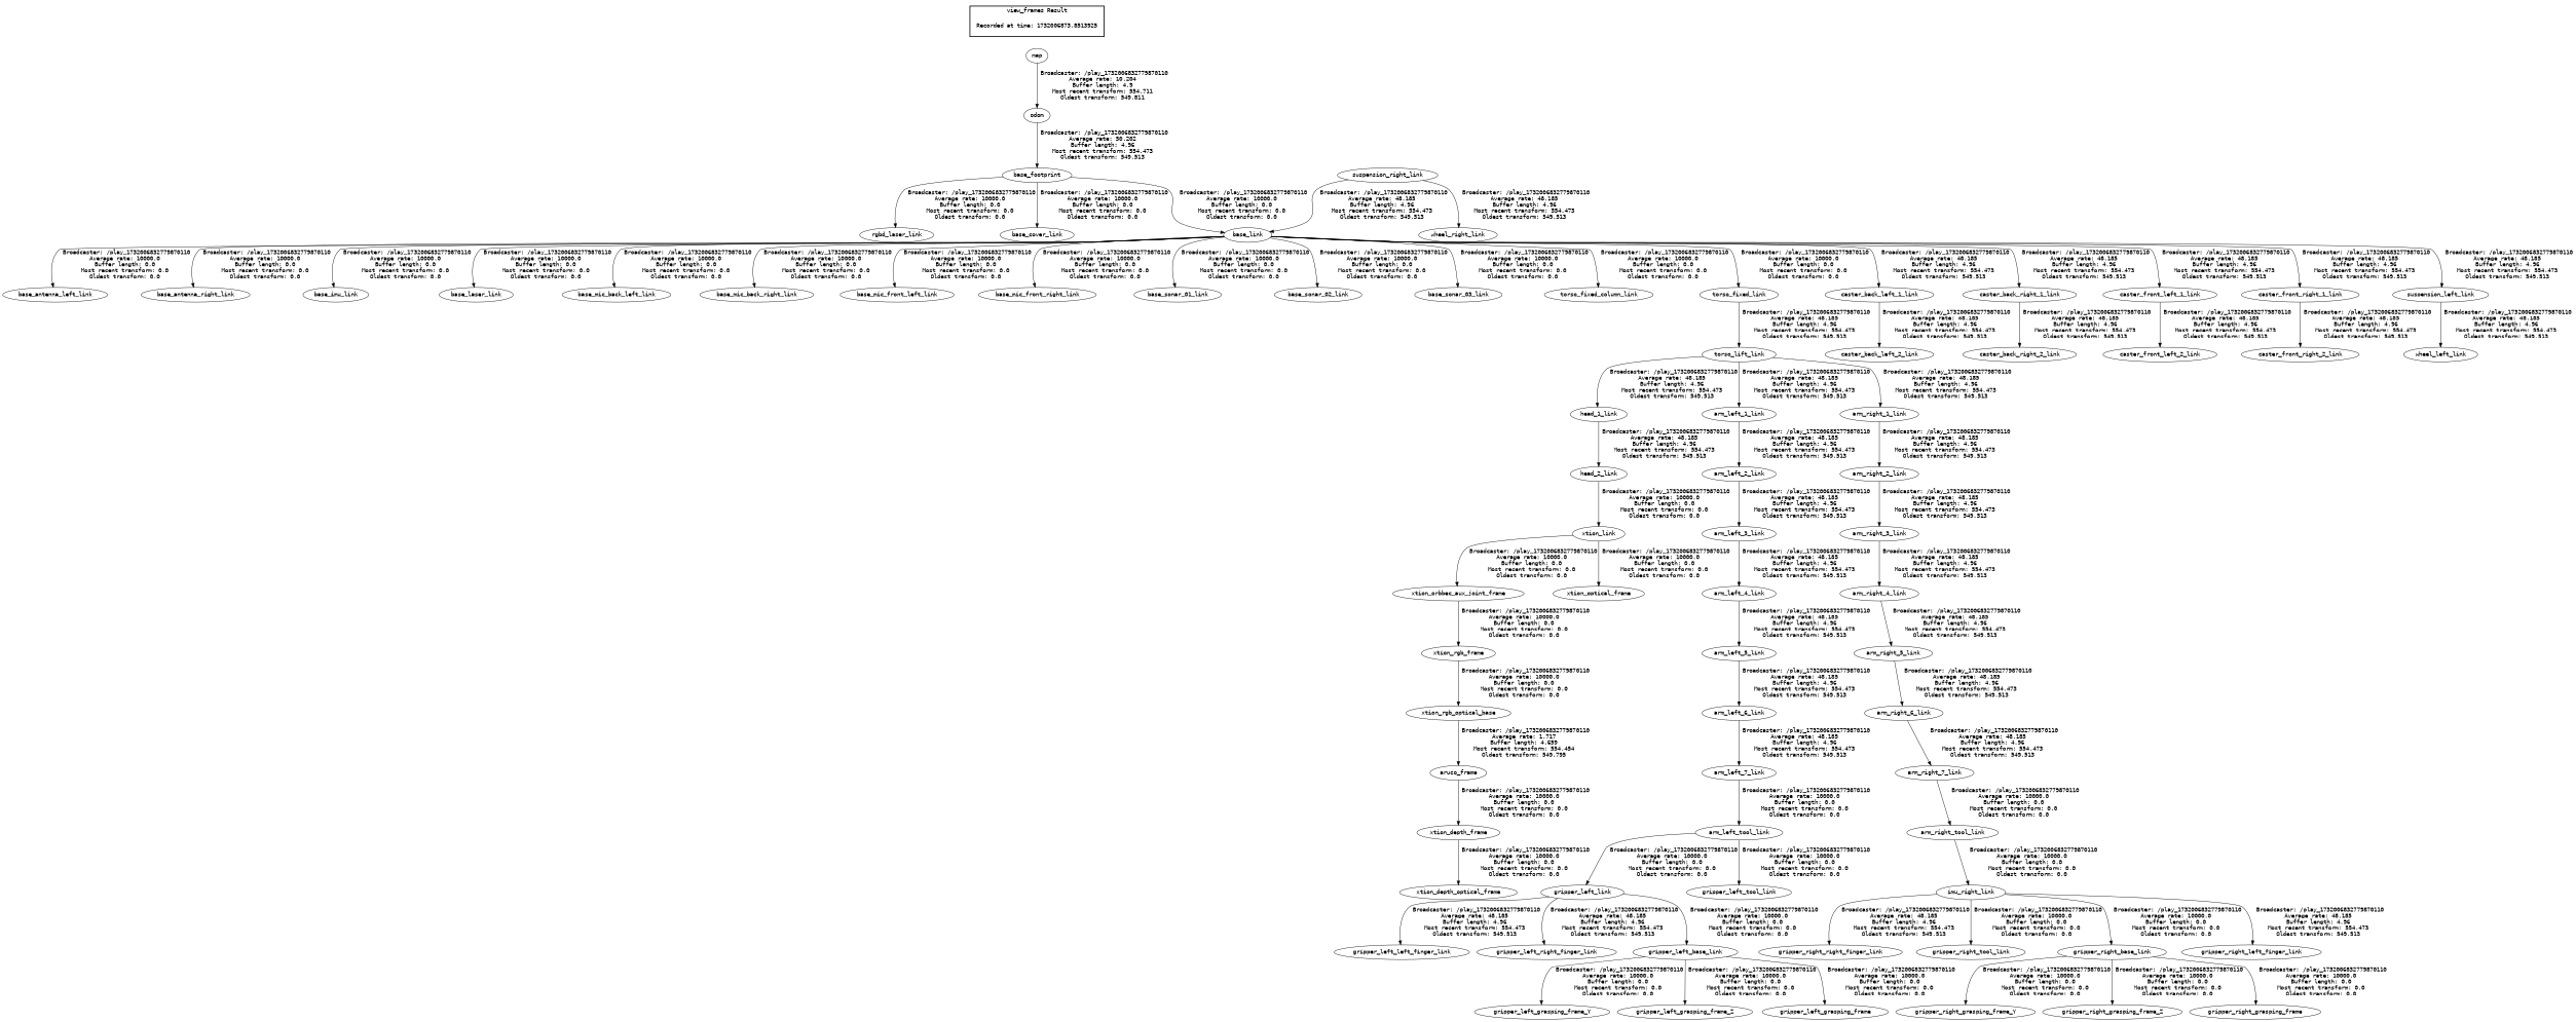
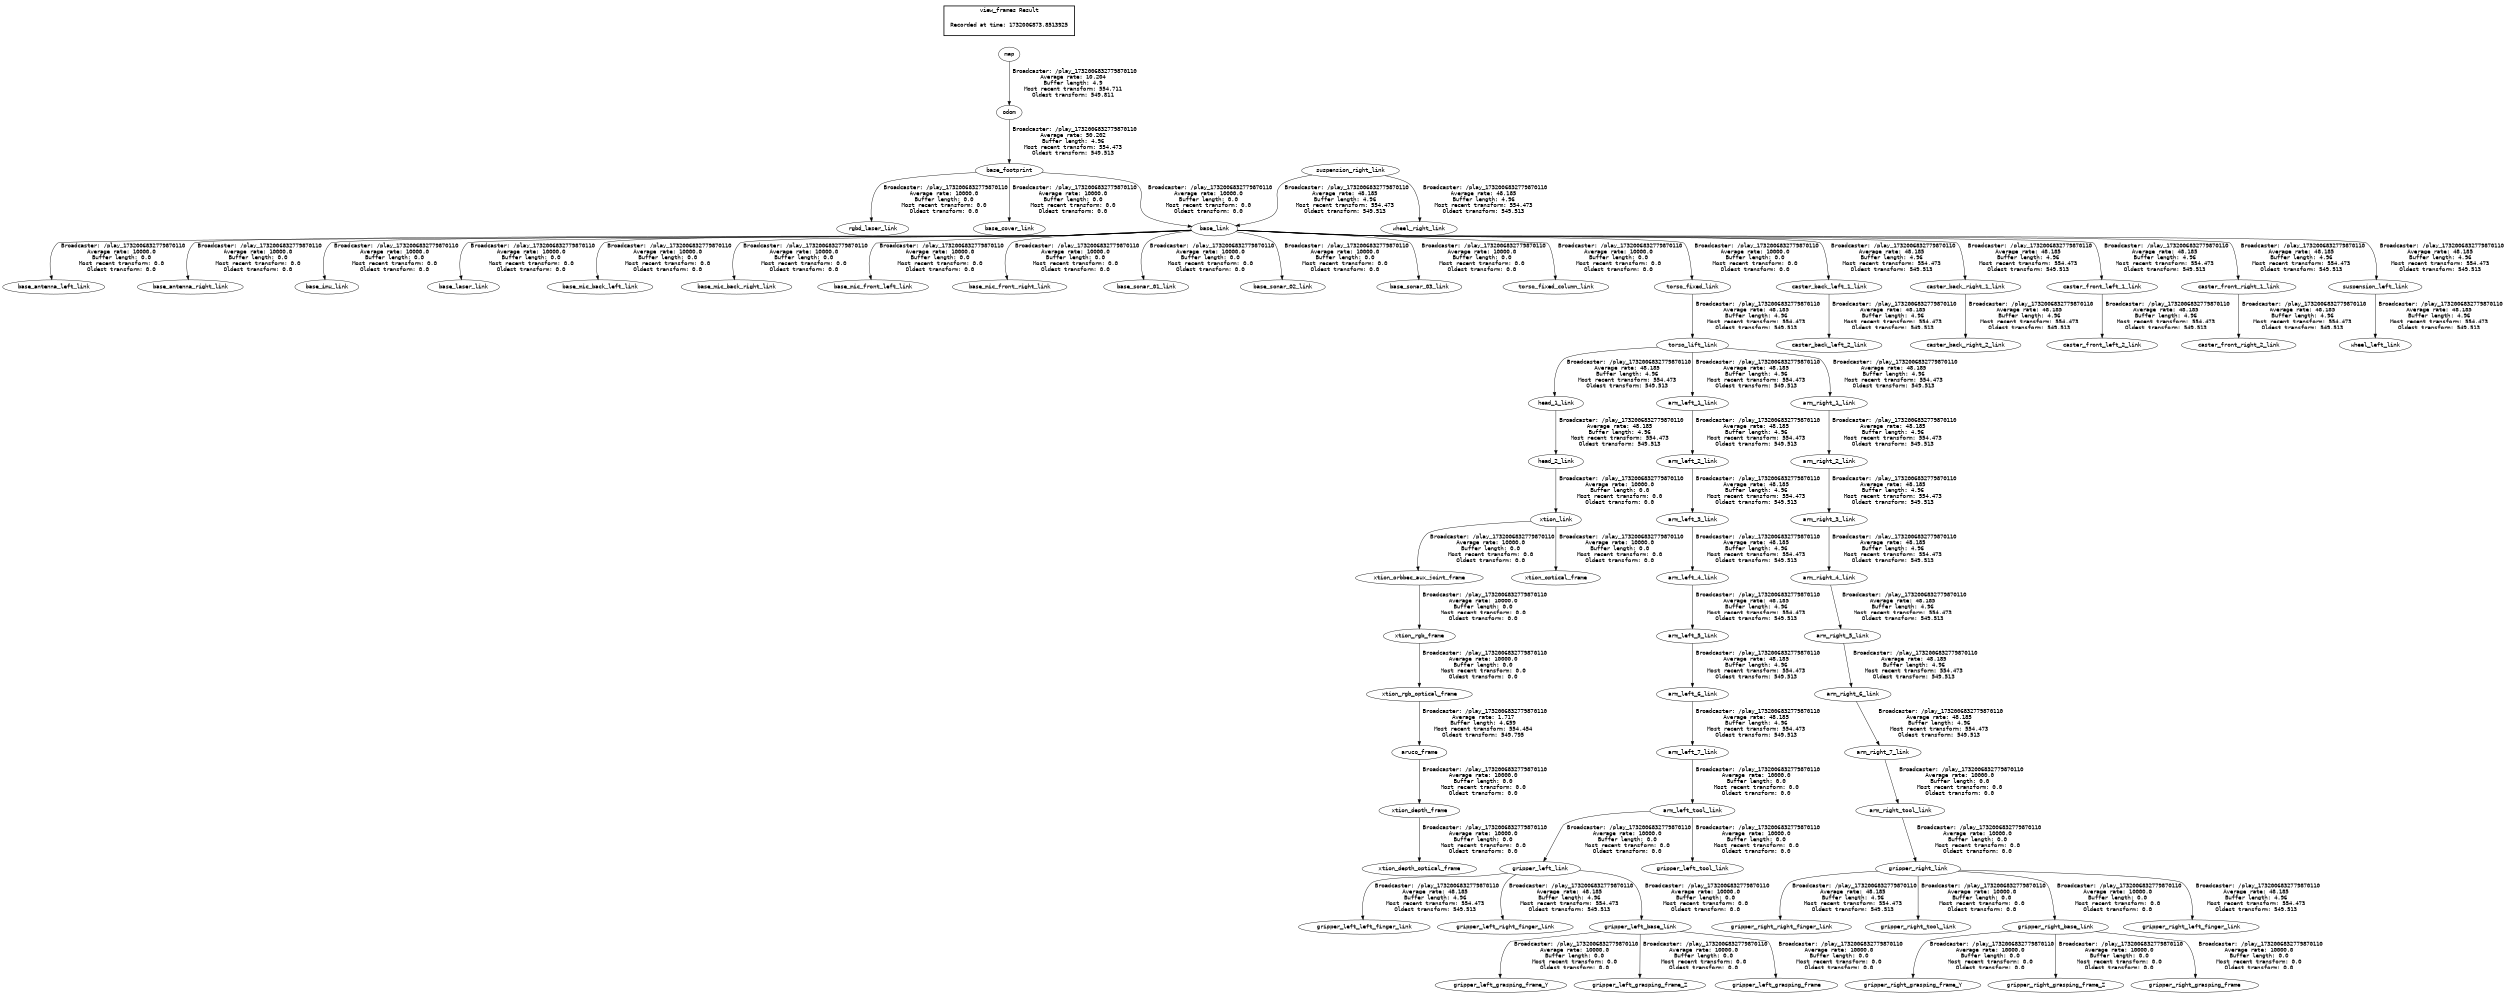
  digraph {
    fontname="DejaVu Sans Mono"
    node [fontname="DejaVu Sans Mono"]
    edge [fontname="DejaVu Sans Mono"]
    "Recorded at time: 1732006873.8513925" [shape=plaintext]
    map
    arm_left_7_link
    arm_left_tool_link
    gripper_left_link
    gripper_left_tool_link
    gripper_left_base_link
    gripper_left_left_finger_link
    gripper_left_right_finger_link
    arm_left_6_link
    arm_right_7_link
    arm_right_tool_link
-   gripper_right_link [label=imu_right_link]
+   gripper_right_link
    gripper_right_tool_link
    gripper_right_base_link
    gripper_right_left_finger_link
    gripper_right_right_finger_link
    arm_right_6_link
    base_link
    base_antenna_left_link
    base_antenna_right_link
    base_imu_link
    base_laser_link
    base_mic_back_left_link
    base_mic_back_right_link
    base_mic_front_left_link
    base_mic_front_right_link
    base_sonar_01_link
    base_sonar_02_link
    base_sonar_03_link
    torso_fixed_column_link
    torso_fixed_link
    caster_back_left_1_link
    caster_back_right_1_link
    caster_front_left_1_link
    caster_front_right_1_link
    suspension_left_link
    torso_lift_link
    caster_back_left_2_link
    caster_back_right_2_link
    caster_front_left_2_link
    caster_front_right_2_link
    wheel_left_link
    suspension_right_link
    wheel_right_link
    base_footprint
    base_cover_link
    rgbd_laser_link
    odom
    gripper_left_grasping_frame_Y
    gripper_left_grasping_frame_Z
    gripper_left_grasping_frame
    gripper_right_grasping_frame_Y
    gripper_right_grasping_frame_Z
    gripper_right_grasping_frame
    head_1_link
    arm_left_1_link
    arm_right_1_link
    xtion_rgb_frame
-   xtion_rgb_optical_frame [label=xtion_rgb_optical_base]
+   xtion_rgb_optical_frame
    xtion_depth_frame
    xtion_depth_optical_frame
    aruco_frame
    xtion_orbbec_aux_joint_frame
    head_2_link
    xtion_link
    xtion_optical_frame
    arm_left_2_link
    arm_right_2_link
    arm_left_3_link
    arm_left_4_link
    arm_left_5_link
    arm_right_3_link
    arm_right_4_link
    arm_right_5_link
    subgraph cluster_1 {
      color=black
      label="view_frames Result"
      style=bold
      "Recorded at time: 1732006873.8513925"
    }
    "Recorded at time: 1732006873.8513925" -> map [style=invis]
    map -> odom [label=" Broadcaster: /play_1732006832779870110\nAverage rate: 10.204\nBuffer length: 4.9\nMost recent transform: 554.711\nOldest transform: 549.811\n"]
    arm_left_7_link -> arm_left_tool_link [label=" Broadcaster: /play_1732006832779870110\nAverage rate: 10000.0\nBuffer length: 0.0\nMost recent transform: 0.0\nOldest transform: 0.0\n"]
    arm_left_tool_link -> gripper_left_link [label=" Broadcaster: /play_1732006832779870110\nAverage rate: 10000.0\nBuffer length: 0.0\nMost recent transform: 0.0\nOldest transform: 0.0\n"]
    arm_left_tool_link -> gripper_left_tool_link [label=" Broadcaster: /play_1732006832779870110\nAverage rate: 10000.0\nBuffer length: 0.0\nMost recent transform: 0.0\nOldest transform: 0.0\n"]
    gripper_left_link -> gripper_left_base_link [label=" Broadcaster: /play_1732006832779870110\nAverage rate: 10000.0\nBuffer length: 0.0\nMost recent transform: 0.0\nOldest transform: 0.0\n"]
    gripper_left_link -> gripper_left_left_finger_link [label=" Broadcaster: /play_1732006832779870110\nAverage rate: 48.185\nBuffer length: 4.96\nMost recent transform: 554.473\nOldest transform: 549.513\n"]
    gripper_left_link -> gripper_left_right_finger_link [label=" Broadcaster: /play_1732006832779870110\nAverage rate: 48.185\nBuffer length: 4.96\nMost recent transform: 554.473\nOldest transform: 549.513\n"]
    gripper_left_base_link -> gripper_left_grasping_frame_Y [label=" Broadcaster: /play_1732006832779870110\nAverage rate: 10000.0\nBuffer length: 0.0\nMost recent transform: 0.0\nOldest transform: 0.0\n"]
    gripper_left_base_link -> gripper_left_grasping_frame_Z [label=" Broadcaster: /play_1732006832779870110\nAverage rate: 10000.0\nBuffer length: 0.0\nMost recent transform: 0.0\nOldest transform: 0.0\n"]
    gripper_left_base_link -> gripper_left_grasping_frame [label=" Broadcaster: /play_1732006832779870110\nAverage rate: 10000.0\nBuffer length: 0.0\nMost recent transform: 0.0\nOldest transform: 0.0\n"]
    arm_left_6_link -> arm_left_7_link [label=" Broadcaster: /play_1732006832779870110\nAverage rate: 48.185\nBuffer length: 4.96\nMost recent transform: 554.473\nOldest transform: 549.513\n"]
    arm_right_7_link -> arm_right_tool_link [label=" Broadcaster: /play_1732006832779870110\nAverage rate: 10000.0\nBuffer length: 0.0\nMost recent transform: 0.0\nOldest transform: 0.0\n"]
    arm_right_tool_link -> gripper_right_link [label=" Broadcaster: /play_1732006832779870110\nAverage rate: 10000.0\nBuffer length: 0.0\nMost recent transform: 0.0\nOldest transform: 0.0\n"]
    gripper_right_link -> gripper_right_tool_link [label=" Broadcaster: /play_1732006832779870110\nAverage rate: 10000.0\nBuffer length: 0.0\nMost recent transform: 0.0\nOldest transform: 0.0\n"]
    gripper_right_link -> gripper_right_base_link [label=" Broadcaster: /play_1732006832779870110\nAverage rate: 10000.0\nBuffer length: 0.0\nMost recent transform: 0.0\nOldest transform: 0.0\n"]
    gripper_right_link -> gripper_right_left_finger_link [label=" Broadcaster: /play_1732006832779870110\nAverage rate: 48.185\nBuffer length: 4.96\nMost recent transform: 554.473\nOldest transform: 549.513\n"]
    gripper_right_link -> gripper_right_right_finger_link [label=" Broadcaster: /play_1732006832779870110\nAverage rate: 48.185\nBuffer length: 4.96\nMost recent transform: 554.473\nOldest transform: 549.513\n"]
    gripper_right_base_link -> gripper_right_grasping_frame_Y [label=" Broadcaster: /play_1732006832779870110\nAverage rate: 10000.0\nBuffer length: 0.0\nMost recent transform: 0.0\nOldest transform: 0.0\n"]
    gripper_right_base_link -> gripper_right_grasping_frame_Z [label=" Broadcaster: /play_1732006832779870110\nAverage rate: 10000.0\nBuffer length: 0.0\nMost recent transform: 0.0\nOldest transform: 0.0\n"]
    gripper_right_base_link -> gripper_right_grasping_frame [label=" Broadcaster: /play_1732006832779870110\nAverage rate: 10000.0\nBuffer length: 0.0\nMost recent transform: 0.0\nOldest transform: 0.0\n"]
    arm_right_6_link -> arm_right_7_link [label=" Broadcaster: /play_1732006832779870110\nAverage rate: 48.185\nBuffer length: 4.96\nMost recent transform: 554.473\nOldest transform: 549.513\n"]
    base_link -> base_antenna_left_link [label=" Broadcaster: /play_1732006832779870110\nAverage rate: 10000.0\nBuffer length: 0.0\nMost recent transform: 0.0\nOldest transform: 0.0\n"]
    base_link -> base_antenna_right_link [label=" Broadcaster: /play_1732006832779870110\nAverage rate: 10000.0\nBuffer length: 0.0\nMost recent transform: 0.0\nOldest transform: 0.0\n"]
    base_link -> base_imu_link [label=" Broadcaster: /play_1732006832779870110\nAverage rate: 10000.0\nBuffer length: 0.0\nMost recent transform: 0.0\nOldest transform: 0.0\n"]
    base_link -> base_laser_link [label=" Broadcaster: /play_1732006832779870110\nAverage rate: 10000.0\nBuffer length: 0.0\nMost recent transform: 0.0\nOldest transform: 0.0\n"]
    base_link -> base_mic_back_left_link [label=" Broadcaster: /play_1732006832779870110\nAverage rate: 10000.0\nBuffer length: 0.0\nMost recent transform: 0.0\nOldest transform: 0.0\n"]
    base_link -> base_mic_back_right_link [label=" Broadcaster: /play_1732006832779870110\nAverage rate: 10000.0\nBuffer length: 0.0\nMost recent transform: 0.0\nOldest transform: 0.0\n"]
    base_link -> base_mic_front_left_link [label=" Broadcaster: /play_1732006832779870110\nAverage rate: 10000.0\nBuffer length: 0.0\nMost recent transform: 0.0\nOldest transform: 0.0\n"]
    base_link -> base_mic_front_right_link [label=" Broadcaster: /play_1732006832779870110\nAverage rate: 10000.0\nBuffer length: 0.0\nMost recent transform: 0.0\nOldest transform: 0.0\n"]
    base_link -> base_sonar_01_link [label=" Broadcaster: /play_1732006832779870110\nAverage rate: 10000.0\nBuffer length: 0.0\nMost recent transform: 0.0\nOldest transform: 0.0\n"]
    base_link -> base_sonar_02_link [label=" Broadcaster: /play_1732006832779870110\nAverage rate: 10000.0\nBuffer length: 0.0\nMost recent transform: 0.0\nOldest transform: 0.0\n"]
    base_link -> base_sonar_03_link [label=" Broadcaster: /play_1732006832779870110\nAverage rate: 10000.0\nBuffer length: 0.0\nMost recent transform: 0.0\nOldest transform: 0.0\n"]
    base_link -> torso_fixed_column_link [label=" Broadcaster: /play_1732006832779870110\nAverage rate: 10000.0\nBuffer length: 0.0\nMost recent transform: 0.0\nOldest transform: 0.0\n"]
    base_link -> torso_fixed_link [label=" Broadcaster: /play_1732006832779870110\nAverage rate: 10000.0\nBuffer length: 0.0\nMost recent transform: 0.0\nOldest transform: 0.0\n"]
    base_link -> caster_back_left_1_link [label=" Broadcaster: /play_1732006832779870110\nAverage rate: 48.185\nBuffer length: 4.96\nMost recent transform: 554.473\nOldest transform: 549.513\n"]
    base_link -> caster_back_right_1_link [label=" Broadcaster: /play_1732006832779870110\nAverage rate: 48.185\nBuffer length: 4.96\nMost recent transform: 554.473\nOldest transform: 549.513\n"]
    base_link -> caster_front_left_1_link [label=" Broadcaster: /play_1732006832779870110\nAverage rate: 48.185\nBuffer length: 4.96\nMost recent transform: 554.473\nOldest transform: 549.513\n"]
    base_link -> caster_front_right_1_link [label=" Broadcaster: /play_1732006832779870110\nAverage rate: 48.185\nBuffer length: 4.96\nMost recent transform: 554.473\nOldest transform: 549.513\n"]
    base_link -> suspension_left_link [label=" Broadcaster: /play_1732006832779870110\nAverage rate: 48.185\nBuffer length: 4.96\nMost recent transform: 554.473\nOldest transform: 549.513\n"]
    torso_fixed_link -> torso_lift_link [label=" Broadcaster: /play_1732006832779870110\nAverage rate: 48.185\nBuffer length: 4.96\nMost recent transform: 554.473\nOldest transform: 549.513\n"]
    caster_back_left_1_link -> caster_back_left_2_link [label=" Broadcaster: /play_1732006832779870110\nAverage rate: 48.185\nBuffer length: 4.96\nMost recent transform: 554.473\nOldest transform: 549.513\n"]
    caster_back_right_1_link -> caster_back_right_2_link [label=" Broadcaster: /play_1732006832779870110\nAverage rate: 48.185\nBuffer length: 4.96\nMost recent transform: 554.473\nOldest transform: 549.513\n"]
    caster_front_left_1_link -> caster_front_left_2_link [label=" Broadcaster: /play_1732006832779870110\nAverage rate: 48.185\nBuffer length: 4.96\nMost recent transform: 554.473\nOldest transform: 549.513\n"]
    caster_front_right_1_link -> caster_front_right_2_link [label=" Broadcaster: /play_1732006832779870110\nAverage rate: 48.185\nBuffer length: 4.96\nMost recent transform: 554.473\nOldest transform: 549.513\n"]
    suspension_left_link -> wheel_left_link [label=" Broadcaster: /play_1732006832779870110\nAverage rate: 48.185\nBuffer length: 4.96\nMost recent transform: 554.473\nOldest transform: 549.513\n"]
    torso_lift_link -> head_1_link [label=" Broadcaster: /play_1732006832779870110\nAverage rate: 48.185\nBuffer length: 4.96\nMost recent transform: 554.473\nOldest transform: 549.513\n"]
    torso_lift_link -> arm_left_1_link [label=" Broadcaster: /play_1732006832779870110\nAverage rate: 48.185\nBuffer length: 4.96\nMost recent transform: 554.473\nOldest transform: 549.513\n"]
    torso_lift_link -> arm_right_1_link [label=" Broadcaster: /play_1732006832779870110\nAverage rate: 48.185\nBuffer length: 4.96\nMost recent transform: 554.473\nOldest transform: 549.513\n"]
    suspension_right_link -> base_link [label=" Broadcaster: /play_1732006832779870110\nAverage rate: 48.185\nBuffer length: 4.96\nMost recent transform: 554.473\nOldest transform: 549.513\n"]
    suspension_right_link -> wheel_right_link [label=" Broadcaster: /play_1732006832779870110\nAverage rate: 48.185\nBuffer length: 4.96\nMost recent transform: 554.473\nOldest transform: 549.513\n"]
    base_footprint -> base_link [label=" Broadcaster: /play_1732006832779870110\nAverage rate: 10000.0\nBuffer length: 0.0\nMost recent transform: 0.0\nOldest transform: 0.0\n"]
    base_footprint -> base_cover_link [label=" Broadcaster: /play_1732006832779870110\nAverage rate: 10000.0\nBuffer length: 0.0\nMost recent transform: 0.0\nOldest transform: 0.0\n"]
    base_footprint -> rgbd_laser_link [label=" Broadcaster: /play_1732006832779870110\nAverage rate: 10000.0\nBuffer length: 0.0\nMost recent transform: 0.0\nOldest transform: 0.0\n"]
    odom -> base_footprint [label=" Broadcaster: /play_1732006832779870110\nAverage rate: 50.202\nBuffer length: 4.96\nMost recent transform: 554.473\nOldest transform: 549.513\n"]
    head_1_link -> head_2_link [label=" Broadcaster: /play_1732006832779870110\nAverage rate: 48.185\nBuffer length: 4.96\nMost recent transform: 554.473\nOldest transform: 549.513\n"]
    arm_left_1_link -> arm_left_2_link [label=" Broadcaster: /play_1732006832779870110\nAverage rate: 48.185\nBuffer length: 4.96\nMost recent transform: 554.473\nOldest transform: 549.513\n"]
    arm_right_1_link -> arm_right_2_link [label=" Broadcaster: /play_1732006832779870110\nAverage rate: 48.185\nBuffer length: 4.96\nMost recent transform: 554.473\nOldest transform: 549.513\n"]
    xtion_rgb_frame -> xtion_rgb_optical_frame [label=" Broadcaster: /play_1732006832779870110\nAverage rate: 10000.0\nBuffer length: 0.0\nMost recent transform: 0.0\nOldest transform: 0.0\n"]
    xtion_rgb_optical_frame -> aruco_frame [label=" Broadcaster: /play_1732006832779870110\nAverage rate: 1.717\nBuffer length: 4.659\nMost recent transform: 554.454\nOldest transform: 549.795\n"]
    xtion_depth_frame -> xtion_depth_optical_frame [label=" Broadcaster: /play_1732006832779870110\nAverage rate: 10000.0\nBuffer length: 0.0\nMost recent transform: 0.0\nOldest transform: 0.0\n"]
    aruco_frame -> xtion_depth_frame [label=" Broadcaster: /play_1732006832779870110\nAverage rate: 10000.0\nBuffer length: 0.0\nMost recent transform: 0.0\nOldest transform: 0.0\n"]
    xtion_orbbec_aux_joint_frame -> xtion_rgb_frame [label=" Broadcaster: /play_1732006832779870110\nAverage rate: 10000.0\nBuffer length: 0.0\nMost recent transform: 0.0\nOldest transform: 0.0\n"]
    head_2_link -> xtion_link [label=" Broadcaster: /play_1732006832779870110\nAverage rate: 10000.0\nBuffer length: 0.0\nMost recent transform: 0.0\nOldest transform: 0.0\n"]
    xtion_link -> xtion_orbbec_aux_joint_frame [label=" Broadcaster: /play_1732006832779870110\nAverage rate: 10000.0\nBuffer length: 0.0\nMost recent transform: 0.0\nOldest transform: 0.0\n"]
    xtion_link -> xtion_optical_frame [label=" Broadcaster: /play_1732006832779870110\nAverage rate: 10000.0\nBuffer length: 0.0\nMost recent transform: 0.0\nOldest transform: 0.0\n"]
    arm_left_2_link -> arm_left_3_link [label=" Broadcaster: /play_1732006832779870110\nAverage rate: 48.185\nBuffer length: 4.96\nMost recent transform: 554.473\nOldest transform: 549.513\n"]
    arm_right_2_link -> arm_right_3_link [label=" Broadcaster: /play_1732006832779870110\nAverage rate: 48.185\nBuffer length: 4.96\nMost recent transform: 554.473\nOldest transform: 549.513\n"]
    arm_left_3_link -> arm_left_4_link [label=" Broadcaster: /play_1732006832779870110\nAverage rate: 48.185\nBuffer length: 4.96\nMost recent transform: 554.473\nOldest transform: 549.513\n"]
    arm_left_4_link -> arm_left_5_link [label=" Broadcaster: /play_1732006832779870110\nAverage rate: 48.185\nBuffer length: 4.96\nMost recent transform: 554.473\nOldest transform: 549.513\n"]
    arm_left_5_link -> arm_left_6_link [label=" Broadcaster: /play_1732006832779870110\nAverage rate: 48.185\nBuffer length: 4.96\nMost recent transform: 554.473\nOldest transform: 549.513\n"]
    arm_right_3_link -> arm_right_4_link [label=" Broadcaster: /play_1732006832779870110\nAverage rate: 48.185\nBuffer length: 4.96\nMost recent transform: 554.473\nOldest transform: 549.513\n"]
    arm_right_4_link -> arm_right_5_link [label=" Broadcaster: /play_1732006832779870110\nAverage rate: 48.185\nBuffer length: 4.96\nMost recent transform: 554.473\nOldest transform: 549.513\n"]
    arm_right_5_link -> arm_right_6_link [label=" Broadcaster: /play_1732006832779870110\nAverage rate: 48.185\nBuffer length: 4.96\nMost recent transform: 554.473\nOldest transform: 549.513\n"]
  }
